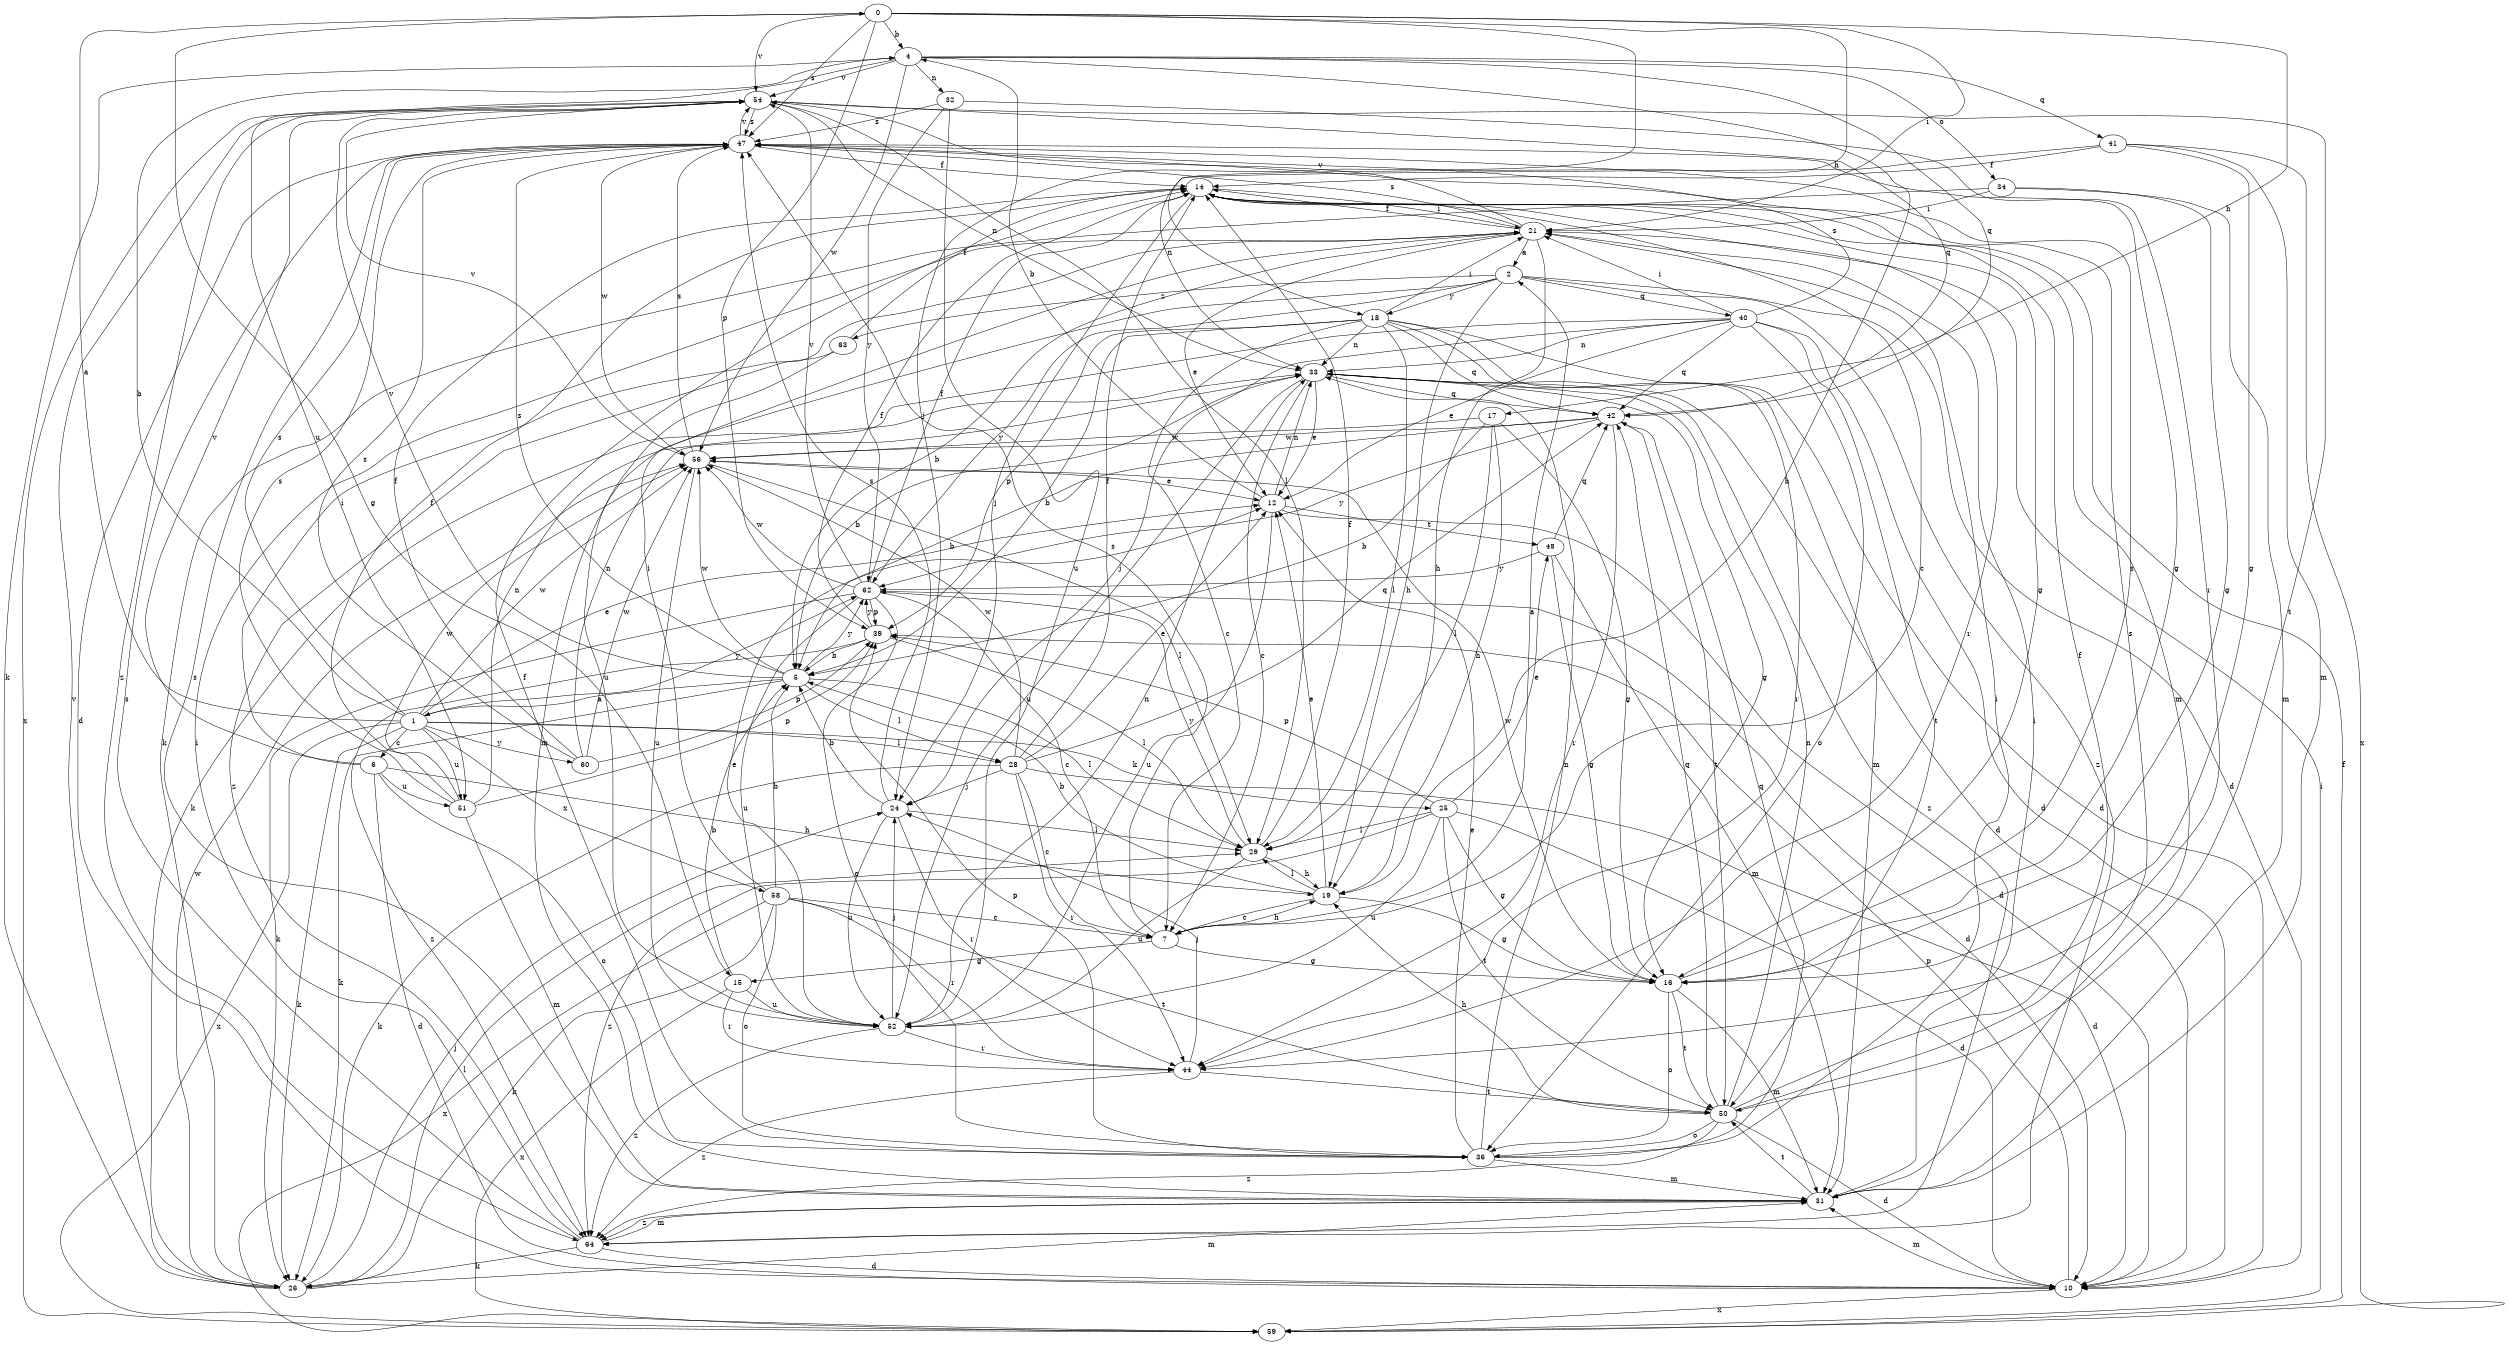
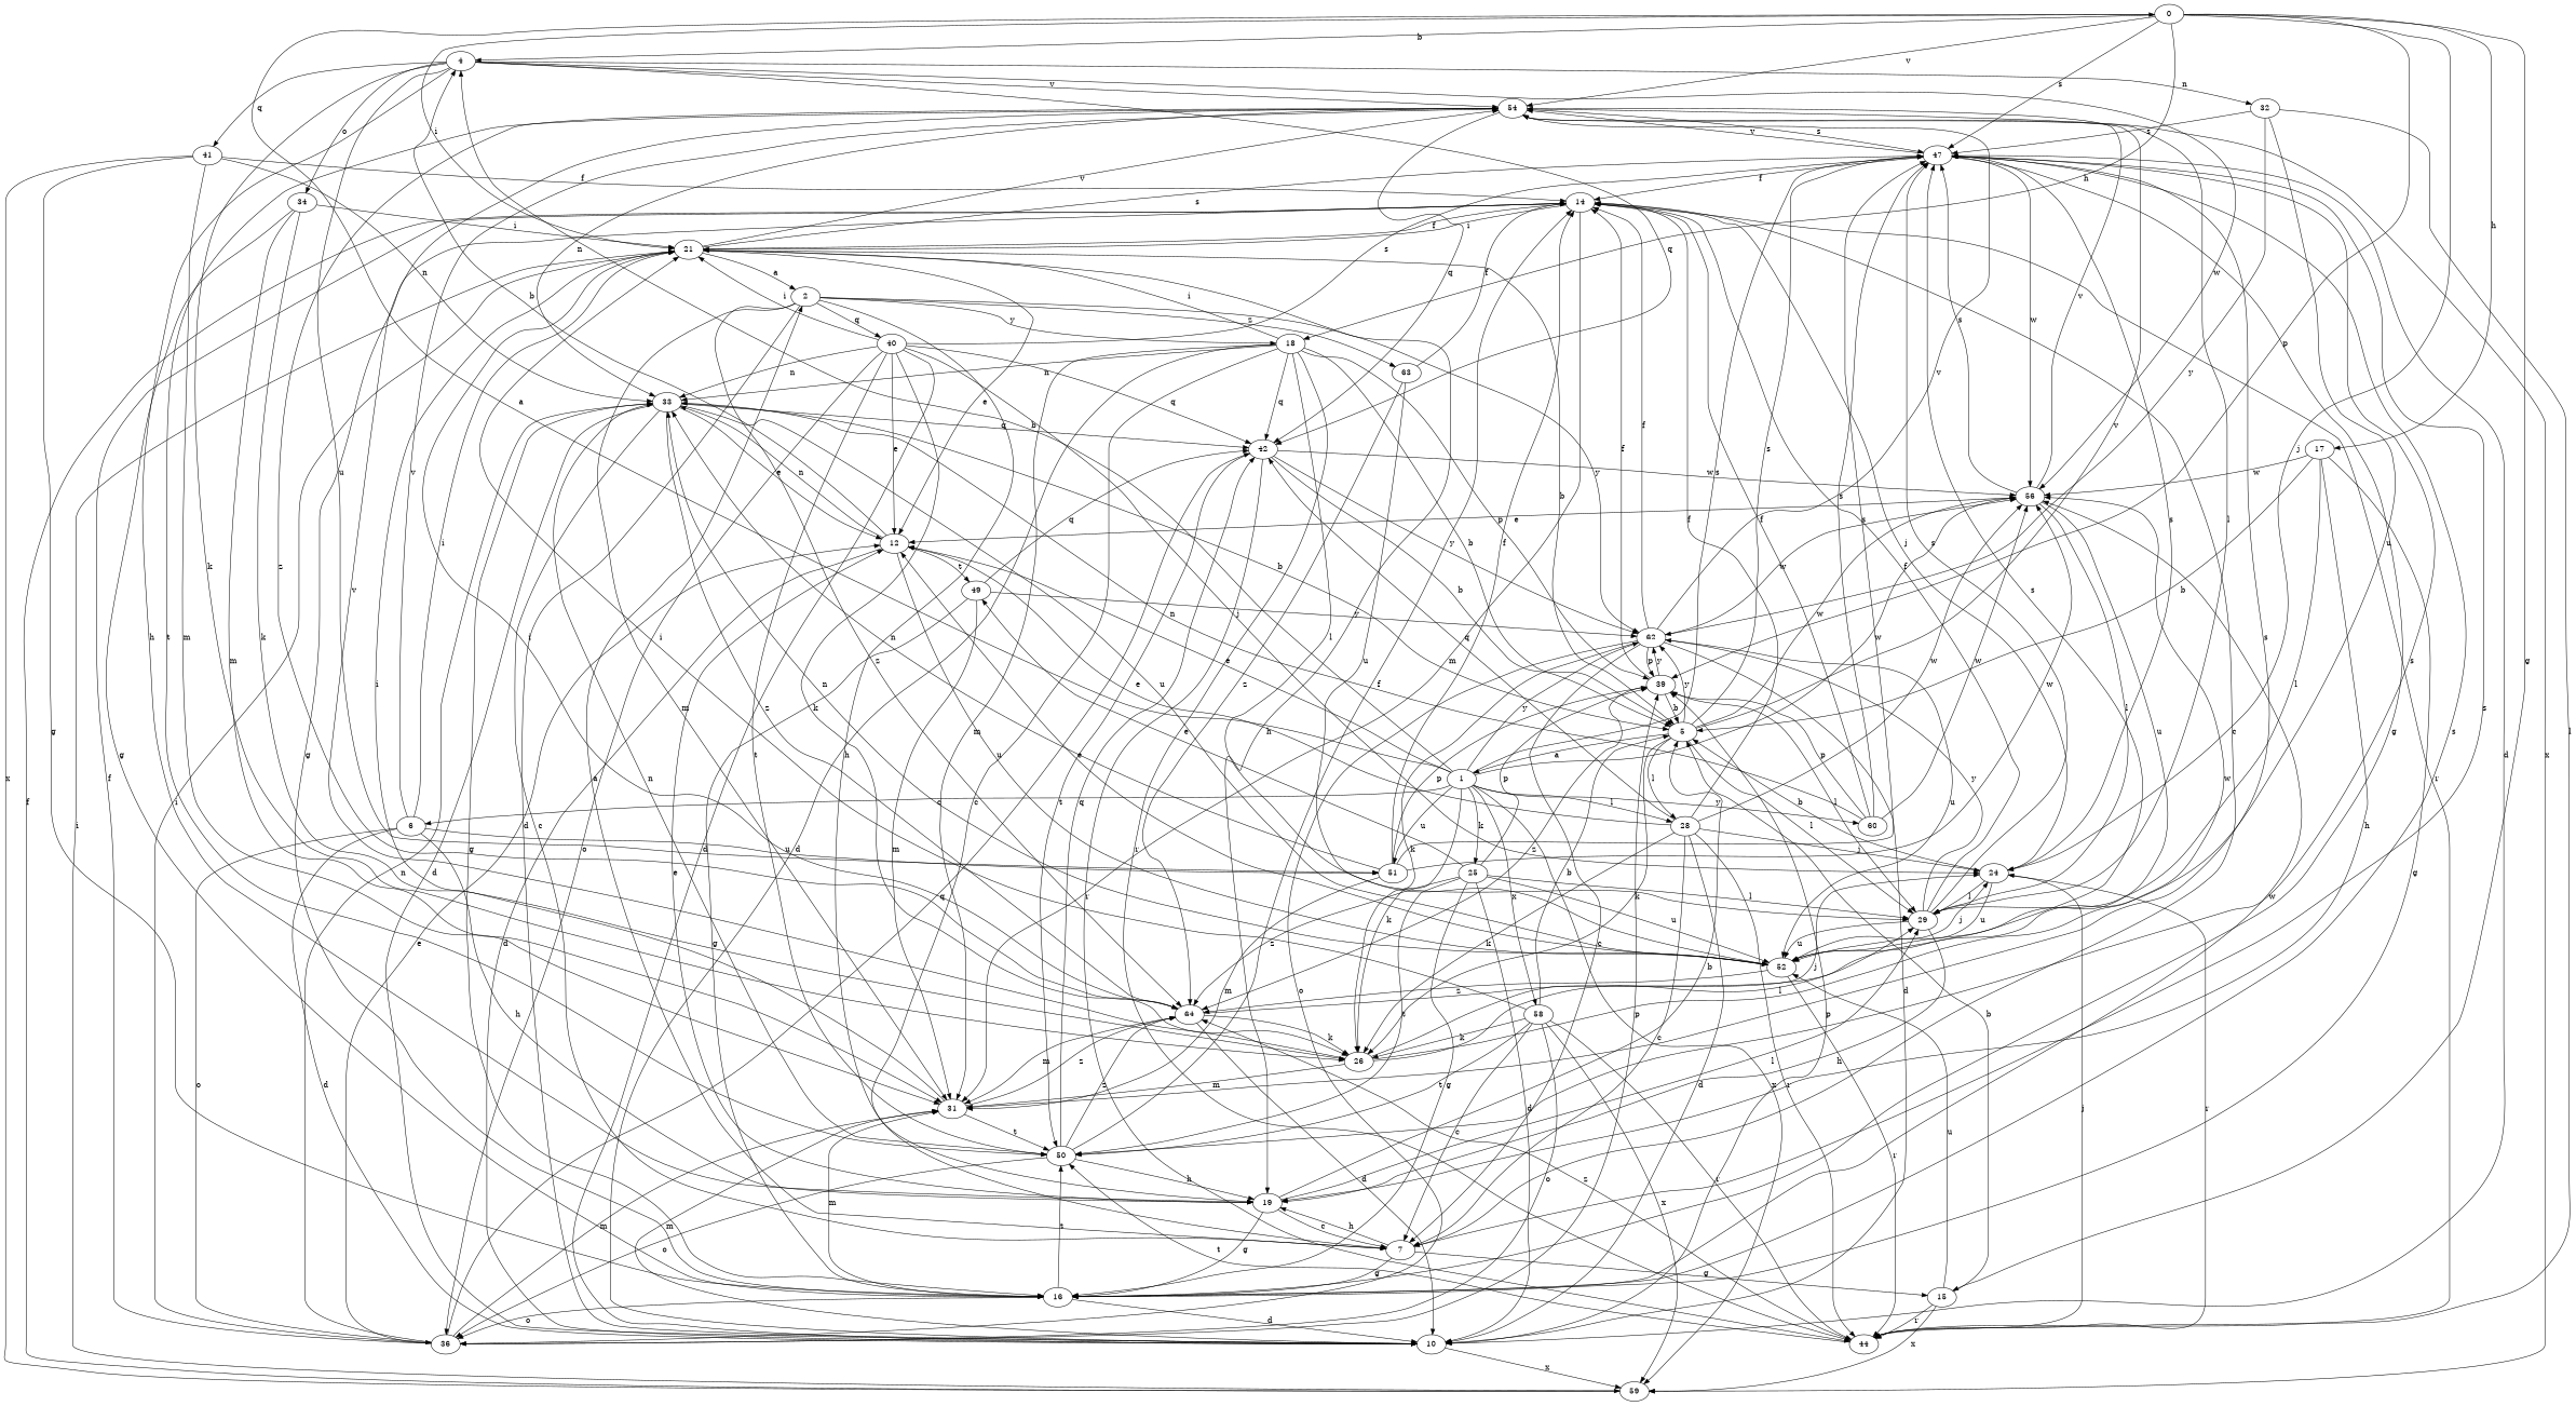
  strict digraph {
    0
    4
    15
    17
    18
    21
    24
    39
    47
    54
    26
    51
    56
    19
    32
    34
    41
    42
    59
    5
    52
    44
    29
    16
    10
    31
    7
    33
    12
    2
    14
    62
    64
    50
    1
    6
    25
    28
    58
    60
    36
    49
    40
    63
    0 -> 4 [label=b]
    0 -> 15 [label=g]
    0 -> 17 [label=h]
    0 -> 18 [label=h]
    0 -> 21 [label=i]
    0 -> 24 [label=j]
    0 -> 39 [label=p]
    0 -> 47 [label=s]
    0 -> 54 [label=v]
    4 -> 54 [label=v]
    4 -> 26 [label=k]
    4 -> 51 [label=u]
    4 -> 56 [label=w]
    4 -> 19 [label=h]
    4 -> 32 [label=n]
    4 -> 34 [label=o]
    4 -> 41 [label=q]
    4 -> 42 [label=q]
    15 -> 59 [label=x]
    15 -> 5 [label=b]
    15 -> 52 [label=u]
    15 -> 44 [label=r]
    17 -> 56 [label=w]
    17 -> 19 [label=h]
    17 -> 5 [label=b]
    17 -> 29 [label=l]
    17 -> 16 [label=g]
    18 -> 21 [label=i]
    18 -> 39 [label=p]
    18 -> 42 [label=q]
    18 -> 5 [label=b]
    18 -> 44 [label=r]
    18 -> 29 [label=l]
    18 -> 10 [label=d]
    18 -> 31 [label=m]
    18 -> 7 [label=c]
    18 -> 33 [label=n]
    21 -> 47 [label=s]
    21 -> 54 [label=v]
    21 -> 19 [label=h]
    21 -> 5 [label=b]
    21 -> 12 [label=e]
    21 -> 2 [label=a]
    21 -> 14 [label=f]
    24 -> 47 [label=s]
    24 -> 5 [label=b]
    24 -> 52 [label=u]
    24 -> 44 [label=r]
    24 -> 29 [label=l]
    39 -> 5 [label=b]
    39 -> 29 [label=l]
    39 -> 14 [label=f]
    39 -> 62 [label=y]
    39 -> 64 [label=z]
    47 -> 54 [label=v]
    47 -> 56 [label=w]
    47 -> 16 [label=g]
    47 -> 10 [label=d]
    47 -> 14 [label=f]
    54 -> 47 [label=s]
    54 -> 42 [label=q]
    54 -> 59 [label=x]
    54 -> 29 [label=l]
    54 -> 33 [label=n]
    54 -> 64 [label=z]
    54 -> 50 [label=t]
    26 -> 24 [label=j]
    26 -> 54 [label=v]
    26 -> 56 [label=w]
    26 -> 29 [label=l]
    26 -> 31 [label=m]
    51 -> 39 [label=p]
    51 -> 47 [label=s]
    51 -> 56 [label=w]
    51 -> 31 [label=m]
    51 -> 33 [label=n]
    51 -> 14 [label=f]
    56 -> 47 [label=s]
    56 -> 54 [label=v]
    56 -> 52 [label=u]
    56 -> 29 [label=l]
    56 -> 12 [label=e]
    19 -> 5 [label=b]
    19 -> 29 [label=l]
    19 -> 16 [label=g]
    19 -> 7 [label=c]
    19 -> 12 [label=e]
    32 -> 47 [label=s]
    32 -> 52 [label=u]
-   32 -> 44 [label=r]
+   32 -> 44 [label=l]
    32 -> 62 [label=y]
    34 -> 21 [label=i]
    34 -> 26 [label=k]
    34 -> 16 [label=g]
    34 -> 31 [label=m]
    41 -> 59 [label=x]
    41 -> 16 [label=g]
    41 -> 31 [label=m]
    41 -> 33 [label=n]
    41 -> 14 [label=f]
    42 -> 56 [label=w]
    42 -> 5 [label=b]
    42 -> 44 [label=r]
    42 -> 62 [label=y]
    42 -> 50 [label=t]
    59 -> 21 [label=i]
    59 -> 14 [label=f]
    5 -> 47 [label=s]
    5 -> 54 [label=v]
    5 -> 26 [label=k]
    5 -> 56 [label=w]
    5 -> 29 [label=l]
    5 -> 62 [label=y]
    5 -> 1 [label=a]
    5 -> 28 [label=l]
    52 -> 24 [label=j]
    52 -> 44 [label=r]
    52 -> 33 [label=n]
    52 -> 12 [label=e]
    52 -> 64 [label=z]
    44 -> 24 [label=j]
    44 -> 64 [label=z]
    44 -> 50 [label=t]
+   29 -> 47 [label=s]
    29 -> 19 [label=h]
    29 -> 52 [label=u]
    29 -> 14 [label=f]
    29 -> 62 [label=y]
    16 -> 47 [label=s]
    16 -> 56 [label=w]
-   50 -> 10 [label=d]
+   16 -> 10 [label=d]
    16 -> 31 [label=m]
    16 -> 50 [label=t]
    16 -> 36 [label=o]
    10 -> 39 [label=p]
    10 -> 59 [label=x]
    10 -> 31 [label=m]
    31 -> 21 [label=i]
    31 -> 47 [label=s]
    31 -> 64 [label=z]
    31 -> 50 [label=t]
    7 -> 15 [label=g]
    7 -> 47 [label=s]
    7 -> 19 [label=h]
    7 -> 16 [label=g]
    7 -> 2 [label=a]
    33 -> 42 [label=q]
    33 -> 5 [label=b]
    33 -> 52 [label=u]
    33 -> 16 [label=g]
    33 -> 10 [label=d]
    33 -> 7 [label=c]
    33 -> 12 [label=e]
    33 -> 64 [label=z]
    12 -> 4 [label=b]
    12 -> 52 [label=u]
    12 -> 10 [label=d]
    12 -> 33 [label=n]
    12 -> 49 [label=t]
    2 -> 18 [label=y]
    2 -> 19 [label=h]
    2 -> 10 [label=d]
    2 -> 31 [label=m]
    2 -> 62 [label=y]
    2 -> 64 [label=z]
    2 -> 40 [label=q]
    2 -> 63 [label=z]
    14 -> 21 [label=i]
    14 -> 24 [label=j]
    14 -> 44 [label=r]
    14 -> 16 [label=g]
    14 -> 31 [label=m]
    14 -> 7 [label=c]
    62 -> 39 [label=p]
    62 -> 54 [label=v]
    62 -> 26 [label=k]
    62 -> 56 [label=w]
    62 -> 52 [label=u]
    62 -> 10 [label=d]
    62 -> 7 [label=c]
    62 -> 14 [label=f]
    62 -> 36 [label=o]
    64 -> 21 [label=i]
    64 -> 47 [label=s]
    64 -> 26 [label=k]
    64 -> 10 [label=d]
    64 -> 31 [label=m]
    50 -> 47 [label=s]
    50 -> 19 [label=h]
    50 -> 42 [label=q]
    50 -> 33 [label=n]
    50 -> 14 [label=f]
    50 -> 64 [label=z]
    50 -> 36 [label=o]
    1 -> 0 [label=a]
    1 -> 4 [label=b]
    1 -> 47 [label=s]
    1 -> 26 [label=k]
    1 -> 51 [label=u]
    1 -> 56 [label=w]
    1 -> 59 [label=x]
    1 -> 12 [label=e]
    1 -> 62 [label=y]
    1 -> 6 [label=c]
    1 -> 25 [label=k]
    1 -> 28 [label=l]
    1 -> 58 [label=x]
    1 -> 60 [label=y]
    6 -> 21 [label=i]
    6 -> 54 [label=v]
    6 -> 51 [label=u]
    6 -> 19 [label=h]
    6 -> 10 [label=d]
    6 -> 36 [label=o]
    25 -> 39 [label=p]
    25 -> 52 [label=u]
    25 -> 29 [label=l]
    25 -> 16 [label=g]
    25 -> 10 [label=d]
    25 -> 64 [label=z]
    25 -> 50 [label=t]
    25 -> 49 [label=e]
    28 -> 24 [label=j]
    28 -> 26 [label=k]
    28 -> 56 [label=w]
    28 -> 42 [label=q]
    28 -> 44 [label=r]
    28 -> 10 [label=d]
    28 -> 7 [label=c]
    28 -> 12 [label=e]
    28 -> 14 [label=f]
    58 -> 21 [label=i]
    58 -> 26 [label=k]
    58 -> 59 [label=x]
    58 -> 5 [label=b]
    58 -> 44 [label=r]
    58 -> 7 [label=c]
    58 -> 50 [label=t]
    58 -> 36 [label=o]
    60 -> 39 [label=p]
    60 -> 47 [label=s]
    60 -> 56 [label=w]
    60 -> 33 [label=n]
    60 -> 14 [label=f]
    36 -> 21 [label=i]
    36 -> 39 [label=p]
    36 -> 42 [label=q]
    36 -> 31 [label=m]
    36 -> 33 [label=n]
    36 -> 12 [label=e]
    36 -> 14 [label=f]
    49 -> 42 [label=q]
    49 -> 16 [label=g]
    49 -> 31 [label=m]
    49 -> 62 [label=y]
    40 -> 21 [label=i]
    40 -> 24 [label=j]
    40 -> 47 [label=s]
    40 -> 26 [label=k]
    40 -> 42 [label=q]
    40 -> 10 [label=d]
    40 -> 33 [label=n]
    40 -> 12 [label=e]
    40 -> 50 [label=t]
    40 -> 36 [label=o]
    63 -> 52 [label=u]
    63 -> 14 [label=f]
    63 -> 64 [label=z]
  }
